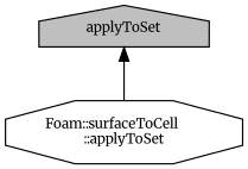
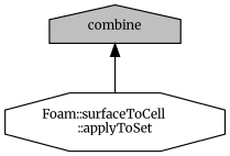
  digraph {
    rankdir=TB
    fontname=Merriweather
    node [color=black fontname=Merriweather fontsize=10]
-   n1 [fillcolor=grey75 fontcolor=black height=0.2 label=applyToSet shape=house style=filled width=0.4]
+   n1 [fillcolor=grey75 fontcolor=black height=0.2 label=combine shape=house style=filled width=0.4]
    n2 [height=0.2 label="Foam::surfaceToCell\l::applyToSet" shape=octagon width=0.4]
    n1 -> n2 [color=black dir=back fontname=Merriweather fontsize=10 labelfontname=Helvetica labelfontsize=10 style=solid]
  }
